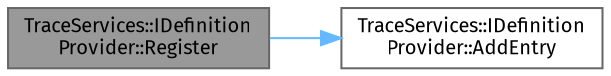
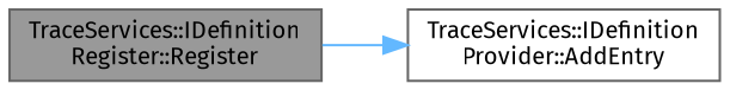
  digraph {
    rankdir=LR
    fontname="Fira Sans"
    node [fontname="Fira Sans" fontsize=10 shape=box style=filled]
-   n1 [color=gray40 fillcolor=grey60 fontcolor=black height=0.2 label="TraceServices::IDefinition\lProvider::Register" width=0.4]
+   n1 [color=gray40 fillcolor=grey60 fontcolor=black height=0.2 label="TraceServices::IDefinition\lRegister::Register" width=0.4]
    n2 [color=grey40 fillcolor=white height=0.2 label="TraceServices::IDefinition\lProvider::AddEntry" width=0.4]
    n1 -> n2 [color=steelblue1 fontname="Fira Sans" fontsize=10 labelfontname=Helvetica labelfontsize=10 style=solid]
  }
